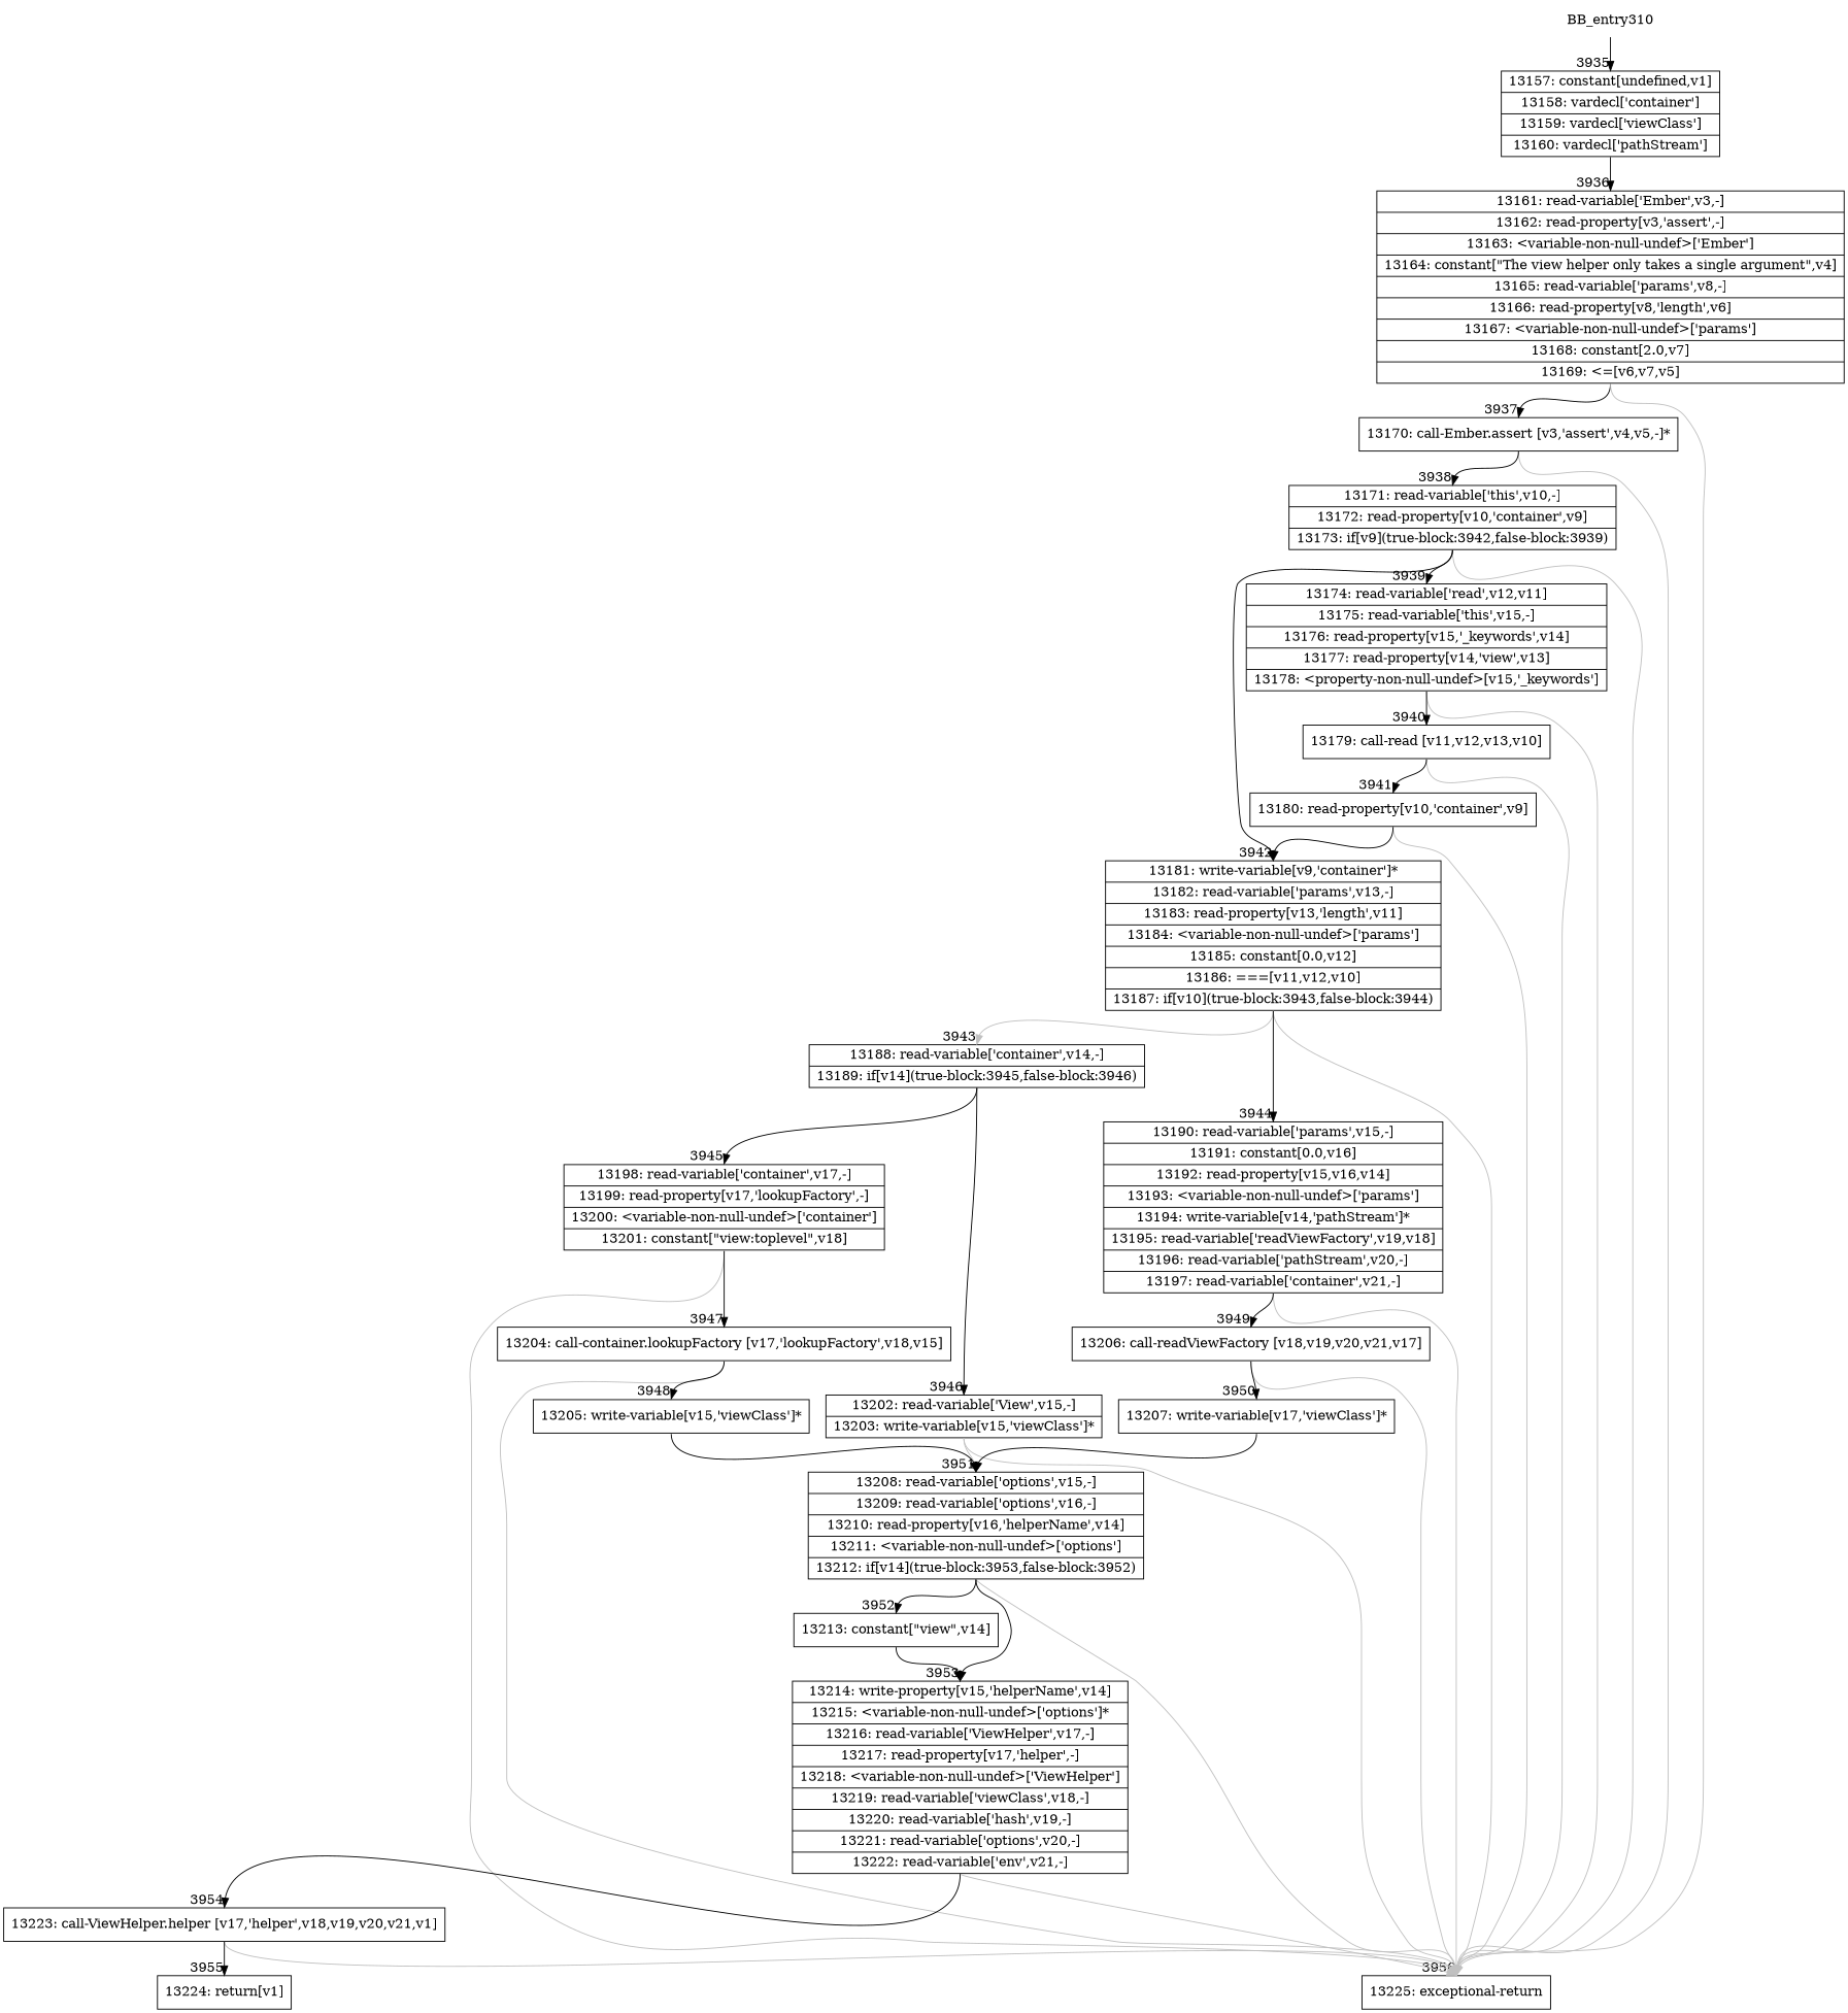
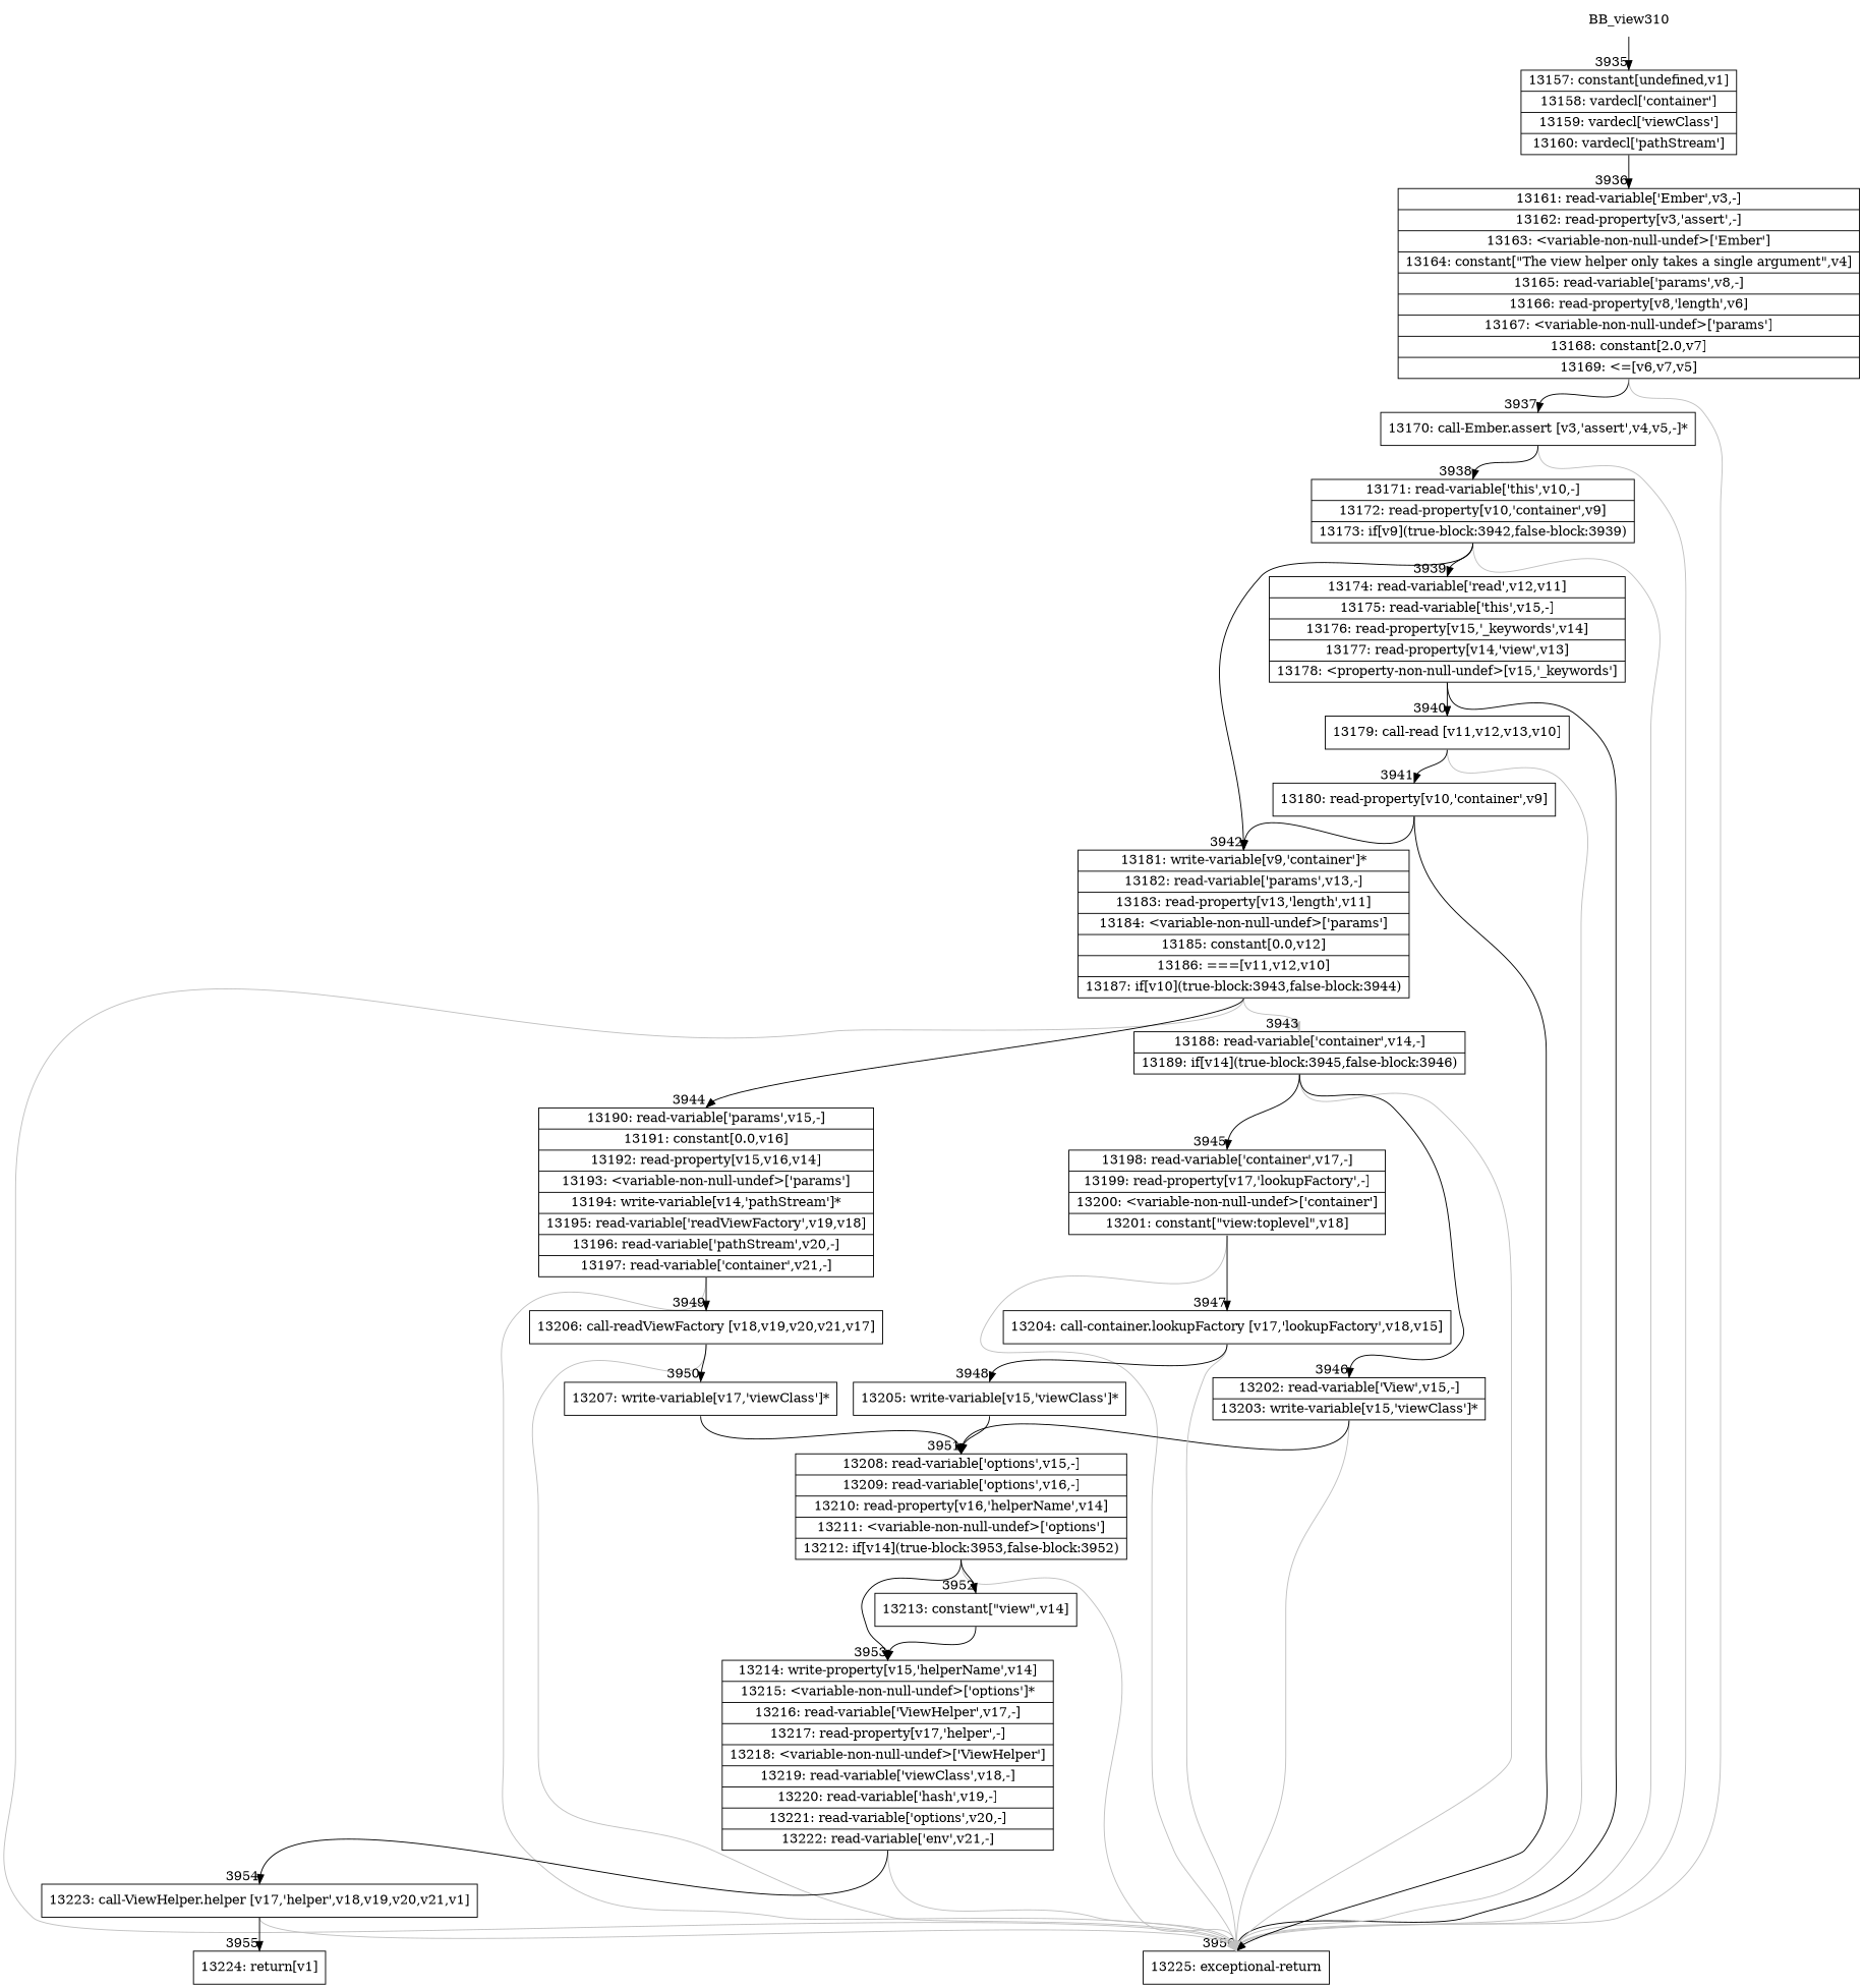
  digraph {
    rankdir=TD
    node [shape=record]
    edge [headport=n tailport=s]
-   BB_entry310 [shape=none]
+   BB_entry310 [shape=none label=BB_view310]
    n2 [label="{13157: constant[undefined,v1]|13158: vardecl['container']|13159: vardecl['viewClass']|13160: vardecl['pathStream']}"]
    n3 [label="{13161: read-variable['Ember',v3,-]|13162: read-property[v3,'assert',-]|13163: \<variable-non-null-undef\>['Ember']|13164: constant[\"The view helper only takes a single argument\",v4]|13165: read-variable['params',v8,-]|13166: read-property[v8,'length',v6]|13167: \<variable-non-null-undef\>['params']|13168: constant[2.0,v7]|13169: \<=[v6,v7,v5]}"]
    n4 [label="{13170: call-Ember.assert [v3,'assert',v4,v5,-]*}"]
    n5 [label="{13225: exceptional-return}"]
    n6 [label="{13171: read-variable['this',v10,-]|13172: read-property[v10,'container',v9]|13173: if[v9](true-block:3942,false-block:3939)}"]
    n7 [label="{13181: write-variable[v9,'container']*|13182: read-variable['params',v13,-]|13183: read-property[v13,'length',v11]|13184: \<variable-non-null-undef\>['params']|13185: constant[0.0,v12]|13186: ===[v11,v12,v10]|13187: if[v10](true-block:3943,false-block:3944)}"]
    n8 [label="{13174: read-variable['read',v12,v11]|13175: read-variable['this',v15,-]|13176: read-property[v15,'_keywords',v14]|13177: read-property[v14,'view',v13]|13178: \<property-non-null-undef\>[v15,'_keywords']}"]
    n9 [label="{13188: read-variable['container',v14,-]|13189: if[v14](true-block:3945,false-block:3946)}"]
    n10 [label="{13190: read-variable['params',v15,-]|13191: constant[0.0,v16]|13192: read-property[v15,v16,v14]|13193: \<variable-non-null-undef\>['params']|13194: write-variable[v14,'pathStream']*|13195: read-variable['readViewFactory',v19,v18]|13196: read-variable['pathStream',v20,-]|13197: read-variable['container',v21,-]}"]
    n11 [label="{13179: call-read [v11,v12,v13,v10]}"]
    n12 [label="{13198: read-variable['container',v17,-]|13199: read-property[v17,'lookupFactory',-]|13200: \<variable-non-null-undef\>['container']|13201: constant[\"view:toplevel\",v18]}"]
    n13 [label="{13202: read-variable['View',v15,-]|13203: write-variable[v15,'viewClass']*}"]
    n14 [label="{13206: call-readViewFactory [v18,v19,v20,v21,v17]}"]
    n15 [label="{13180: read-property[v10,'container',v9]}"]
    n16 [label="{13204: call-container.lookupFactory [v17,'lookupFactory',v18,v15]}"]
    n17 [label="{13208: read-variable['options',v15,-]|13209: read-variable['options',v16,-]|13210: read-property[v16,'helperName',v14]|13211: \<variable-non-null-undef\>['options']|13212: if[v14](true-block:3953,false-block:3952)}"]
    n18 [label="{13207: write-variable[v17,'viewClass']*}"]
    n19 [label="{13205: write-variable[v15,'viewClass']*}"]
    n20 [label="{13214: write-property[v15,'helperName',v14]|13215: \<variable-non-null-undef\>['options']*|13216: read-variable['ViewHelper',v17,-]|13217: read-property[v17,'helper',-]|13218: \<variable-non-null-undef\>['ViewHelper']|13219: read-variable['viewClass',v18,-]|13220: read-variable['hash',v19,-]|13221: read-variable['options',v20,-]|13222: read-variable['env',v21,-]}"]
    n21 [label="{13213: constant[\"view\",v14]}"]
    n22 [label="{13223: call-ViewHelper.helper [v17,'helper',v18,v19,v20,v21,v1]}"]
    n23 [label="{13224: return[v1]}"]
    BB_entry310 -> n2 [headlabel="    3935"]
    n2 -> n3 [headlabel="      3936"]
    n3 -> n4 [headlabel="      3937"]
    n3 -> n5 [color=gray headlabel="      3956"]
    n4 -> n5 [color=gray]
    n4 -> n6 [headlabel="      3938"]
    n6 -> n5 [color=gray]
    n6 -> n7 [headlabel="      3942"]
    n6 -> n8 [headlabel="      3939"]
    n7 -> n5 [color=gray]
    n7 -> n9 [color=gray headlabel="      3943"]
    n7 -> n10 [headlabel="      3944"]
-   n8 -> n5 [color=gray]
+   n8 -> n5 [color=black]
    n8 -> n11 [headlabel="      3940"]
+   n9 -> n5 [color=gray]
    n9 -> n12 [headlabel="      3945"]
    n9 -> n13 [headlabel="      3946"]
    n10 -> n5 [color=gray]
    n10 -> n14 [headlabel="      3949"]
    n11 -> n5 [color=gray]
    n11 -> n15 [headlabel="      3941"]
    n12 -> n5 [color=gray]
    n12 -> n16 [headlabel="      3947"]
    n13 -> n5 [color=gray]
-   n13 -> n17 [headlabel="      3951" color=gray]
+   n13 -> n17 [headlabel="      3951"]
    n14 -> n5 [color=gray]
    n14 -> n18 [headlabel="      3950"]
-   n15 -> n5 [color=gray]
+   n15 -> n5 [color=black]
    n15 -> n7
    n16 -> n5 [color=gray]
    n16 -> n19 [headlabel="      3948"]
    n17 -> n5 [color=gray]
    n17 -> n20 [headlabel="      3953"]
    n17 -> n21 [headlabel="      3952"]
    n18 -> n17
    n19 -> n17
    n20 -> n5 [color=gray]
    n20 -> n22 [headlabel="      3954"]
    n21 -> n20
    n22 -> n5 [color=gray]
    n22 -> n23 [headlabel="      3955"]
  }
